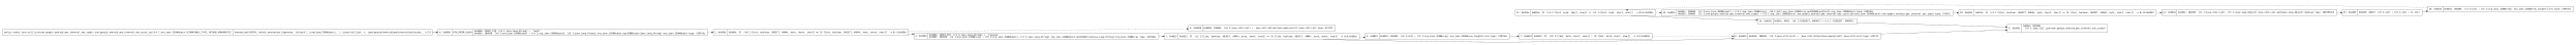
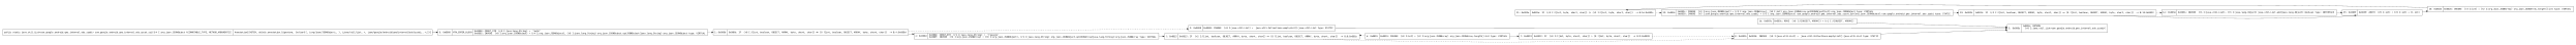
  digraph {
    fontname="JetBrains Mono"
    rankdir=LR
    node [fontname="JetBrains Mono" shape=record]
    edge [fontname="JetBrains Mono"]
    n1 [label="{0\:\ 0x0000|MTH_ENTER_BLOCK\l|0x0000: CONST_STR  (r0 I:java.lang.String) =  \"mute\" \l0x0002: INVOKE  (r0 I:org.json.JSONObject) = (r4 I:org.json.JSONObject), (r0 I:java.lang.String) org.json.JSONObject.optJSONObject(java.lang.String):org.json.JSONObject type: VIRTUAL \l}"]
    n2 [label="{1\:\ 0x0006|0x0006: IF  (r0 I:?[int, boolean, OBJECT, ARRAY, byte, short, char]) != (0 ?[int, boolean, OBJECT, ARRAY, byte, short, char])  \-\> B:4:0x000d \l}"]
    n3 [label="{2\:\ 0x0008|0x0008: INVOKE  (r0 I:java.util.List) =  java.util.Collections.emptyList():java.util.List type: STATIC \l}"]
    n4 [label="{4\:\ 0x000d|0x000d: CONST_STR  (r1 I:java.lang.String) =  \"reasons\" \l0x000f: INVOKE  (r2 I:org.json.JSONArray) = (r0 I:org.json.JSONObject), (r1 I:java.lang.String) org.json.JSONObject.optJSONArray(java.lang.String):org.json.JSONArray type: VIRTUAL \l}"]
    n5 [label="{3\:\ 0x000c|0x080c: RETURN  \l  (r0 I:java.util.List\<com.google.android.gms.internal.ads.zzabi\>)\l \l}"]
    n6 [label="{5\:\ 0x0013|0x0013: IF  (r2 I:?[int, boolean, OBJECT, ARRAY, byte, short, char]) == (0 ?[int, boolean, OBJECT, ARRAY, byte, short, char])  \-\> B:8:0x001b \l}"]
    n7 [label="{6\:\ 0x0015|0x0015: INVOKE  (r0 I:int) = (r2 I:org.json.JSONArray) org.json.JSONArray.length():int type: VIRTUAL \l}"]
    n8 [label="{8\:\ 0x001b|0x001b: INVOKE  (r0 I:java.util.List) =  java.util.Collections.emptyList():java.util.List type: STATIC \l}"]
    n9 [label="{7\:\ 0x0019|0x0019: IF  (r0 I:?[int, byte, short, char]) \> (0 ?[int, byte, short, char])  \-\> B:9:0x0020 \l}"]
    n10 [label="{10\:\ 0x0026|0x0026: INVOKE  (r3 I:int) = (r2 I:org.json.JSONArray) org.json.JSONArray.length():int type: VIRTUAL \l}"]
    n11 [label="{11\:\ 0x002a|0x002a: IF  (r0 I:?[int, byte, short, char]) \>= (r3 I:?[int, byte, short, char])  \-\> B:16:0x003c \l}"]
    n12 [label="{12\:\ 0x002c|0x002c: INVOKE  (r3 I:org.json.JSONObject) = (r2 I:org.json.JSONArray), (r0 I:int) org.json.JSONArray.optJSONObject(int):org.json.JSONObject type: VIRTUAL \l0x0030: INVOKE  (r3 I:com.google.android.gms.internal.ads.zzabi) = (r3 I:org.json.JSONObject) com.google.android.gms.internal.ads.zzcat.zzk(org.json.JSONObject):com.google.android.gms.internal.ads.zzabi type: STATIC \l}"]
    n13 [label="{16\:\ 0x003c|0x003c: MOVE  (r0 I:?[OBJECT, ARRAY]) = (r1 I:?[OBJECT, ARRAY]) \l}"]
    n14 [label="{13\:\ 0x0034|0x0034: IF  (r3 I:?[int, boolean, OBJECT, ARRAY, byte, short, char]) == (0 ?[int, boolean, OBJECT, ARRAY, byte, short, char])  \-\> B:15:0x0039 \l}"]
    n15 [label="{14\:\ 0x0036|0x0036: INVOKE  (r1 I:java.util.List), (r3 I:java.lang.Object) java.util.List.add(java.lang.Object):boolean type: INTERFACE \l}"]
    n16 [label="{15\:\ 0x0039|0x0039: ARITH  (r0 I:int) = (r0 I:int) + (1 int) \l}"]
    n17 [label="{public static java.util.List\<com.google.android.gms.internal.ads.zzabi\> com.google.android.gms.internal.ads.zzcat.zzi((r4 I:org.json.JSONObject A[IMMUTABLE_TYPE, METHOD_ARGUMENT]))  | Annotation[SYSTEM, dalvik.annotation.Signature, \{value=[(, Lorg\/json\/JSONObject;, ), Ljava\/util\/List, \<, Lcom\/google\/android\/gms\/internal\/ads\/zzabi;, \>;]\}]\l}"]
    n1 -> n2 [style=dashed]
    n2 -> n3 [style=dashed]
    n2 -> n4
+   n3 -> n5
    n4 -> n6
-   n6 -> n7 [style=dashed]
-   n6 -> n8
+   n7 -> n6 [style=dashed]
+   n6 -> n8 [style=dashed]
    n7 -> n9
    n8 -> n5
    n9 -> n8 [style=dashed]
-   n10 -> n11 [style=dashed]
+   n10 -> n11
    n11 -> n12 [style=dashed]
-   n11 -> n13
    n12 -> n14
    n13 -> n5
    n14 -> n15 [style=dashed]
+   n14 -> n16
    n15 -> n16
    n16 -> n10
    n17 -> n1
  }
